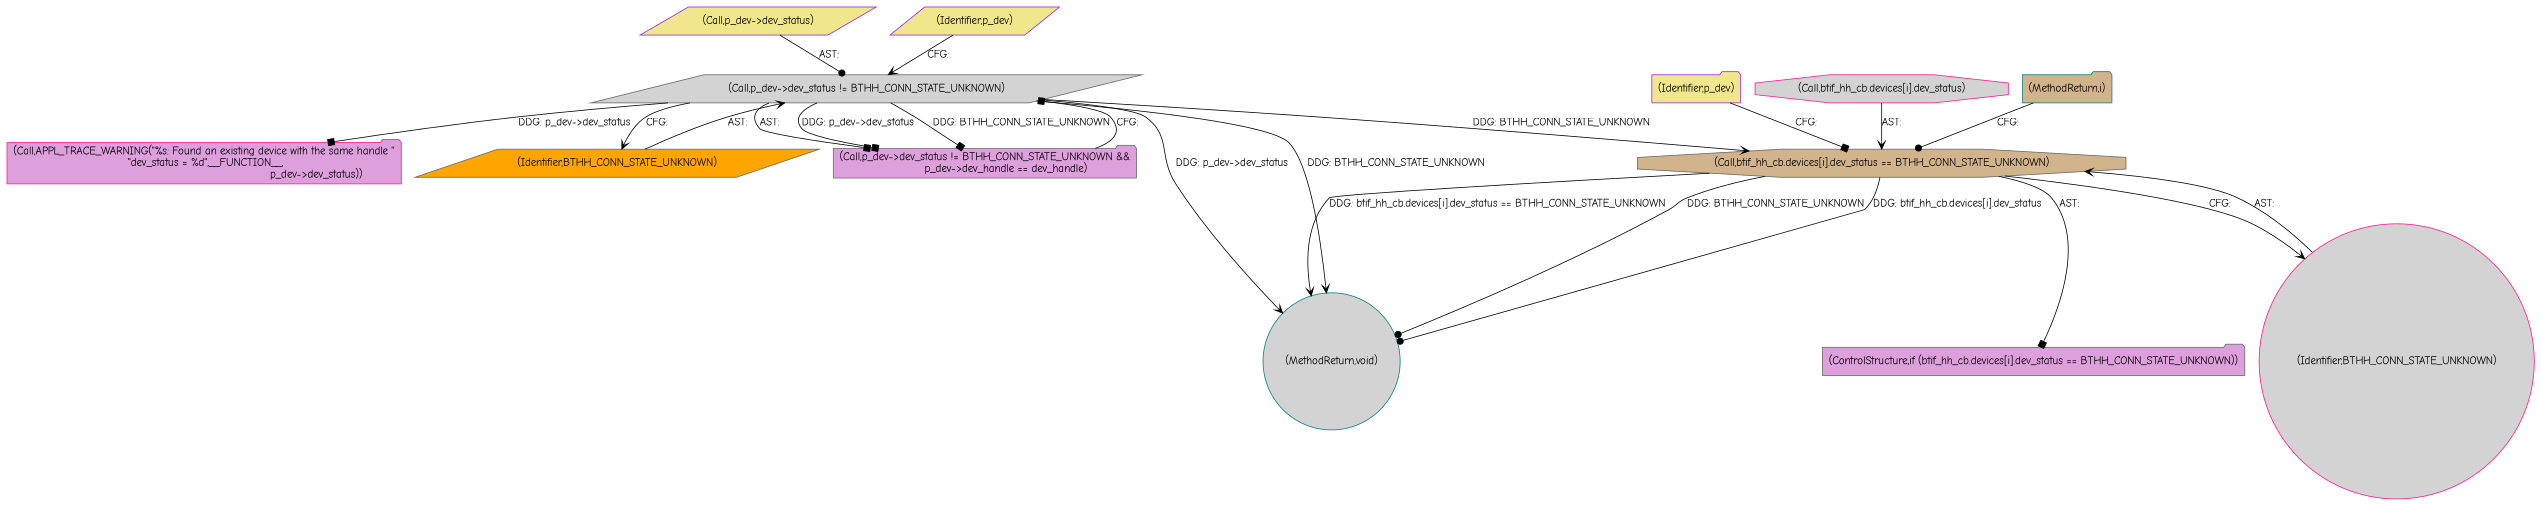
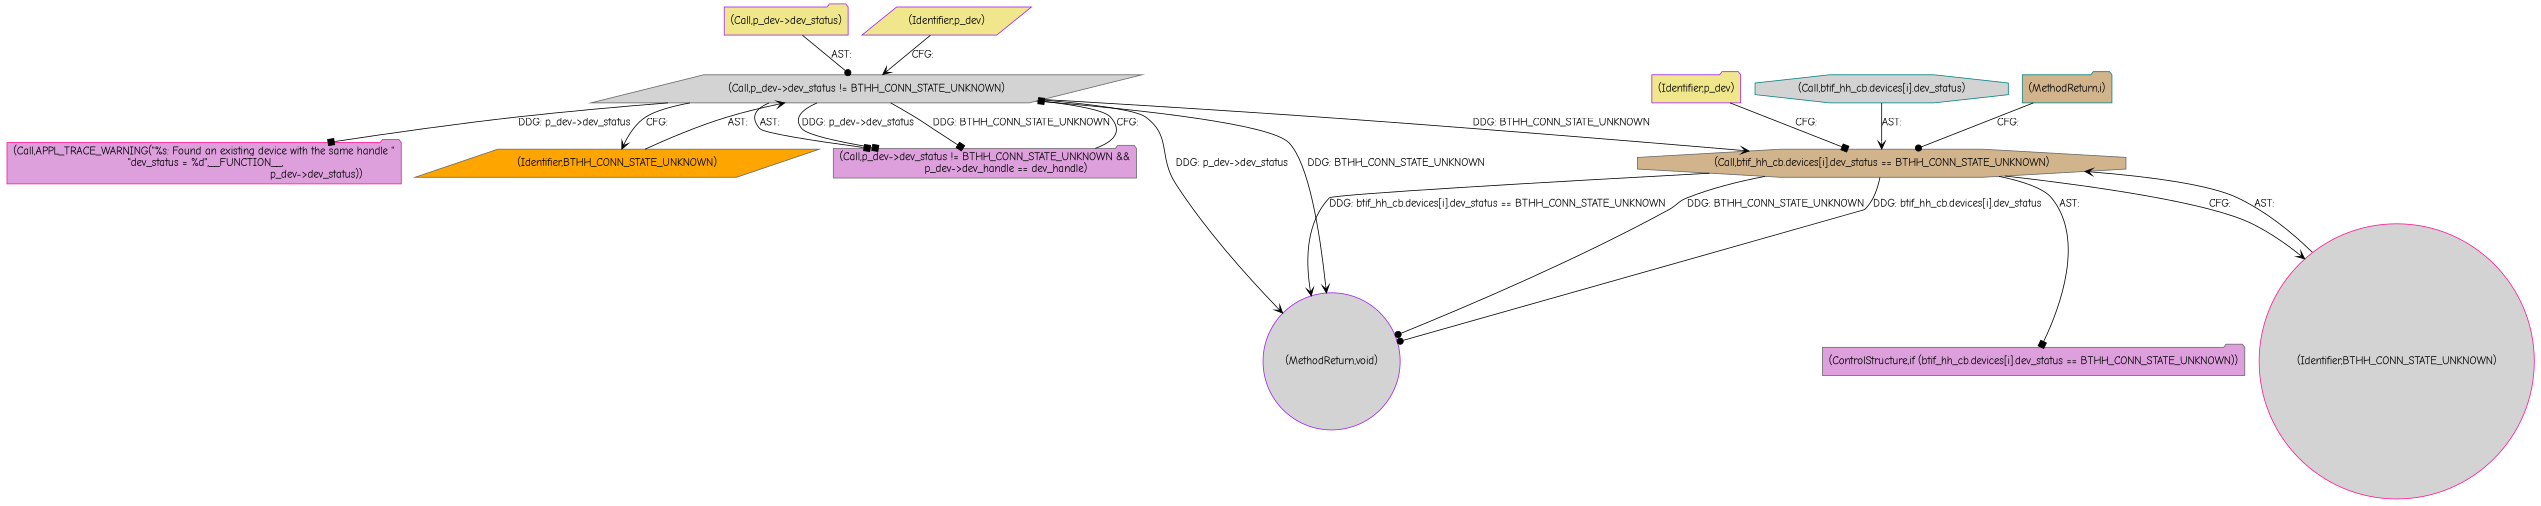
  digraph {
    fontname="Comic Neue"
    node [color=gray40 fillcolor=lightgrey fontname="Comic Neue" shape=folder style=filled]
    edge [arrowhead=vee fontname="Comic Neue"]
    n1 [fillcolor=tan label="(Call,btif_hh_cb.devices[i].dev_status == BTHH_CONN_STATE_UNKNOWN)" shape=octagon]
-   n2 [color=teal label="(MethodReturn,void)" shape=circle]
+   n2 [color=purple label="(MethodReturn,void)" shape=circle]
    n3 [fillcolor=plum label="(ControlStructure,if (btif_hh_cb.devices[i].dev_status == BTHH_CONN_STATE_UNKNOWN))"]
    n4 [color=deeppink label="(Identifier,BTHH_CONN_STATE_UNKNOWN)" shape=circle]
    n5 [label="(Call,p_dev->dev_status != BTHH_CONN_STATE_UNKNOWN)" shape=parallelogram]
    n6 [color=deeppink fillcolor=plum label="(Call,APPL_TRACE_WARNING(\"%s: Found an existing device with the same handle \"\n \"dev_status = %d\",__FUNCTION__,\n                                                                p_dev->dev_status))"]
    n7 [fillcolor=orange label="(Identifier,BTHH_CONN_STATE_UNKNOWN)" shape=parallelogram]
    n8 [fillcolor=plum label="(Call,p_dev->dev_status != BTHH_CONN_STATE_UNKNOWN &&\n            p_dev->dev_handle == dev_handle)"]
    n9 [color=purple fillcolor=khaki label="(Identifier,p_dev)"]
-   n10 [color=purple fillcolor=khaki label="(Call,p_dev->dev_status)" shape=parallelogram]
-   n11 [color=deeppink label="(Call,btif_hh_cb.devices[i].dev_status)" shape=octagon]
+   n10 [color=purple fillcolor=khaki label="(Call,p_dev->dev_status)"]
+   n11 [color=teal label="(Call,btif_hh_cb.devices[i].dev_status)" shape=octagon]
    n12 [color=purple fillcolor=khaki label="(Identifier,p_dev)" shape=parallelogram]
    n13 [color=teal fillcolor=tan label="(MethodReturn,i)"]
    n1 -> n2 [arrowhead=dot label="DDG: BTHH_CONN_STATE_UNKNOWN"]
    n1 -> n2 [arrowhead=dot label="DDG: btif_hh_cb.devices[i].dev_status"]
    n1 -> n2 [label="DDG: btif_hh_cb.devices[i].dev_status == BTHH_CONN_STATE_UNKNOWN"]
    n1 -> n3 [arrowhead=box label="AST: "]
    n1 -> n4 [label="CFG: "]
    n4 -> n1 [label="AST: "]
    n5 -> n1 [label="DDG: BTHH_CONN_STATE_UNKNOWN"]
    n5 -> n2 [label="DDG: p_dev->dev_status"]
    n5 -> n2 [label="DDG: BTHH_CONN_STATE_UNKNOWN"]
    n5 -> n6 [arrowhead=box label="DDG: p_dev->dev_status"]
    n5 -> n7 [label="CFG: "]
    n5 -> n8 [arrowhead=box label="AST: "]
    n5 -> n8 [arrowhead=box label="DDG: p_dev->dev_status"]
    n5 -> n8 [arrowhead=box label="DDG: BTHH_CONN_STATE_UNKNOWN"]
    n7 -> n5 [label="AST: "]
    n8 -> n5 [arrowhead=box label="CFG: "]
    n9 -> n1 [arrowhead=box label="CFG: "]
    n10 -> n5 [arrowhead=dot label="AST: "]
    n11 -> n1 [label="AST: "]
    n12 -> n5 [label="CFG: "]
    n13 -> n1 [arrowhead=dot label="CFG: "]
  }
